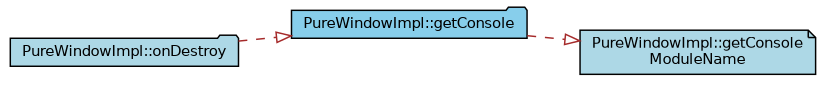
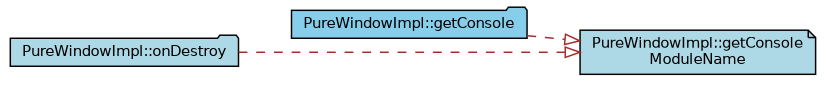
  digraph {
    rankdir=LR
    node [color=black fillcolor=lightblue fontname=Helvetica fontsize=10 shape=folder style=filled]
    edge [arrowhead=onormal color=brown fontname=Helvetica fontsize=10 labelfontname=Helvetica labelfontsize=10 style=dashed]
    n1 [fontcolor=black height=0.2 label="PureWindowImpl::onDestroy" width=0.4]
    n2 [fillcolor=skyblue height=0.2 label="PureWindowImpl::getConsole" width=0.4]
    n3 [height=0.2 label="PureWindowImpl::getConsole\lModuleName" shape=note width=0.4]
-   n1 -> n2
+   n1 -> n3
    n2 -> n3
  }
